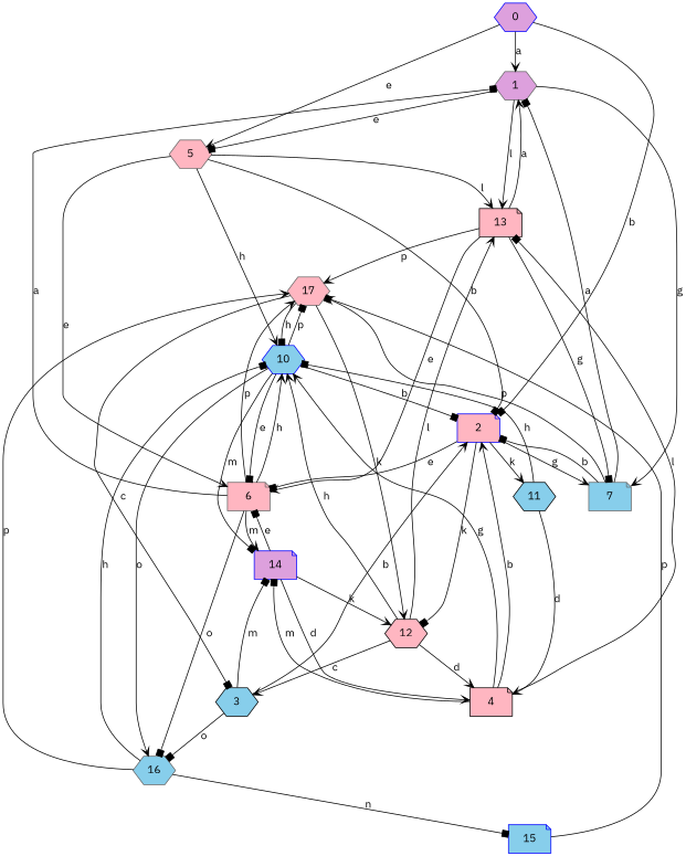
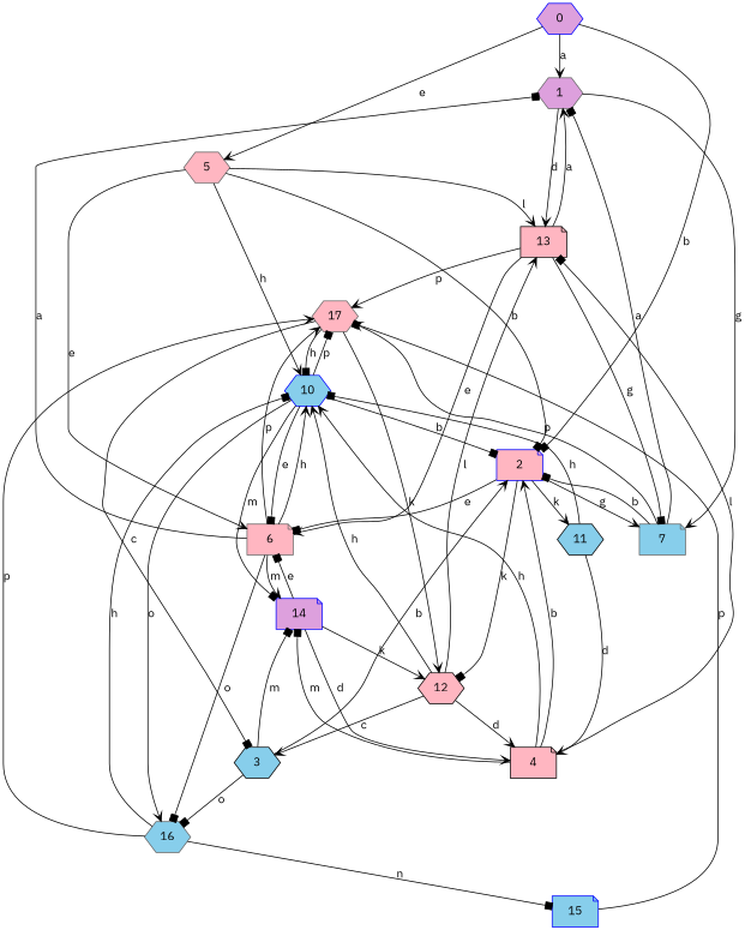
  strict digraph {
    fontname="IBM Plex Sans"
    node [color=gray40 fillcolor=lightpink fontname="IBM Plex Sans" shape=hexagon style=filled]
    edge [arrowhead=vee fontname="IBM Plex Sans"]
    1 [fillcolor=plum]
    5
    7 [fillcolor=skyblue shape=note]
    13 [color=black shape=note]
    10 [color=blue fillcolor=skyblue]
    2 [color=blue shape=note]
    6 [shape=note]
    17
    14 [color=blue fillcolor=plum shape=note]
    16 [fillcolor=skyblue]
    11 [color=black fillcolor=skyblue]
    12 [color=black]
    4 [color=black shape=note]
    3 [color=black fillcolor=skyblue]
    15 [color=blue fillcolor=skyblue shape=note]
    0 [color=blue fillcolor=plum]
-   1 -> 5 [arrowhead=box label=e]
    1 -> 7 [label=g]
-   1 -> 13 [label=l]
+   1 -> 13 [label=d]
    5 -> 13 [label=l]
    5 -> 10 [label=h]
    5 -> 2 [arrowhead=box label=b]
    5 -> 6 [label=e]
    7 -> 1 [arrowhead=box label=a]
    7 -> 2 [arrowhead=box label=b]
    7 -> 17 [arrowhead=box label=p]
    13 -> 1 [label=a]
    13 -> 7 [arrowhead=box label=g]
    13 -> 6 [label=e]
    13 -> 17 [label=p]
    10 -> 2 [arrowhead=box label=b]
    10 -> 6 [arrowhead=box label=e]
    10 -> 17 [arrowhead=box label=p]
    10 -> 14 [arrowhead=box label=m]
    10 -> 16 [label=o]
    2 -> 7 [label=g]
    2 -> 6 [arrowhead=box label=e]
    2 -> 11 [label=k]
    2 -> 12 [arrowhead=box label=k]
    6 -> 1 [arrowhead=box label=a]
    6 -> 10 [label=h]
    6 -> 17 [label=p]
    6 -> 14 [label=m]
    6 -> 16 [arrowhead=box label=o]
    17 -> 10 [arrowhead=box label=h]
    17 -> 12 [label=k]
    17 -> 3 [arrowhead=box label=c]
    14 -> 6 [arrowhead=box label=e]
    14 -> 12 [label=k]
    14 -> 4 [label=d]
    16 -> 10 [arrowhead=box label=h]
    16 -> 17 [label=p]
    16 -> 15 [arrowhead=box label=n]
    11 -> 10 [arrowhead=box label=h]
    11 -> 4 [label=d]
    12 -> 13 [label=l]
    12 -> 10 [label=h]
    12 -> 4 [label=d]
    12 -> 3 [label=c]
    4 -> 13 [arrowhead=box label=l]
-   4 -> 10 [label=g]
+   4 -> 10 [label=h]
    4 -> 2 [label=b]
    4 -> 14 [arrowhead=box label=m]
    3 -> 2 [label=b]
    3 -> 14 [arrowhead=box label=m]
    3 -> 16 [arrowhead=box label=o]
    15 -> 17 [label=p]
    0 -> 1 [label=a]
    0 -> 5 [label=e]
    0 -> 2 [arrowhead=box label=b]
  }
